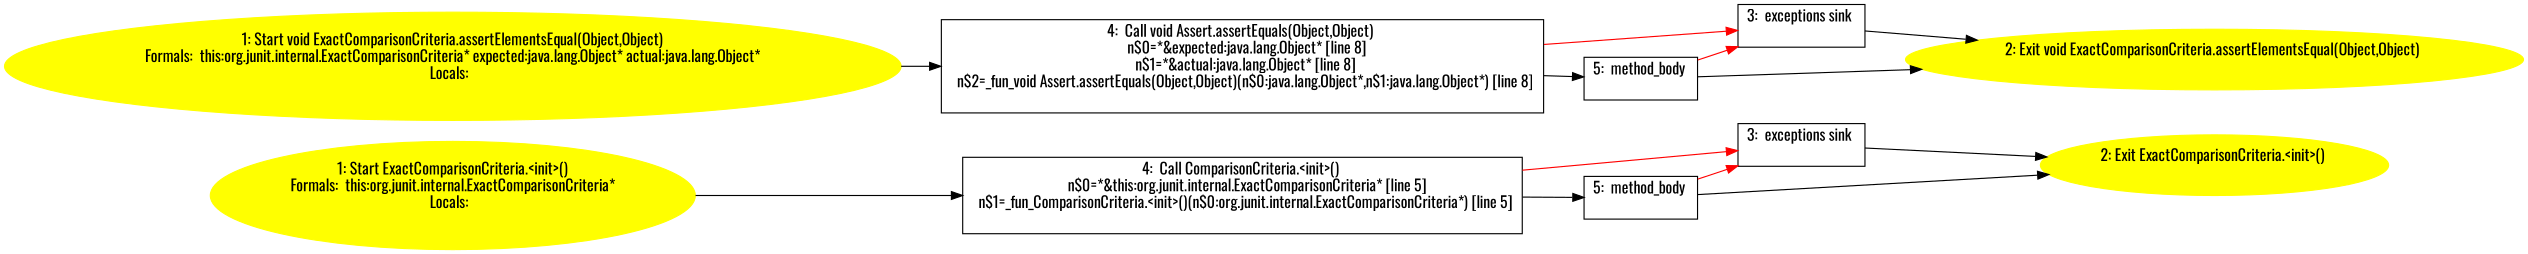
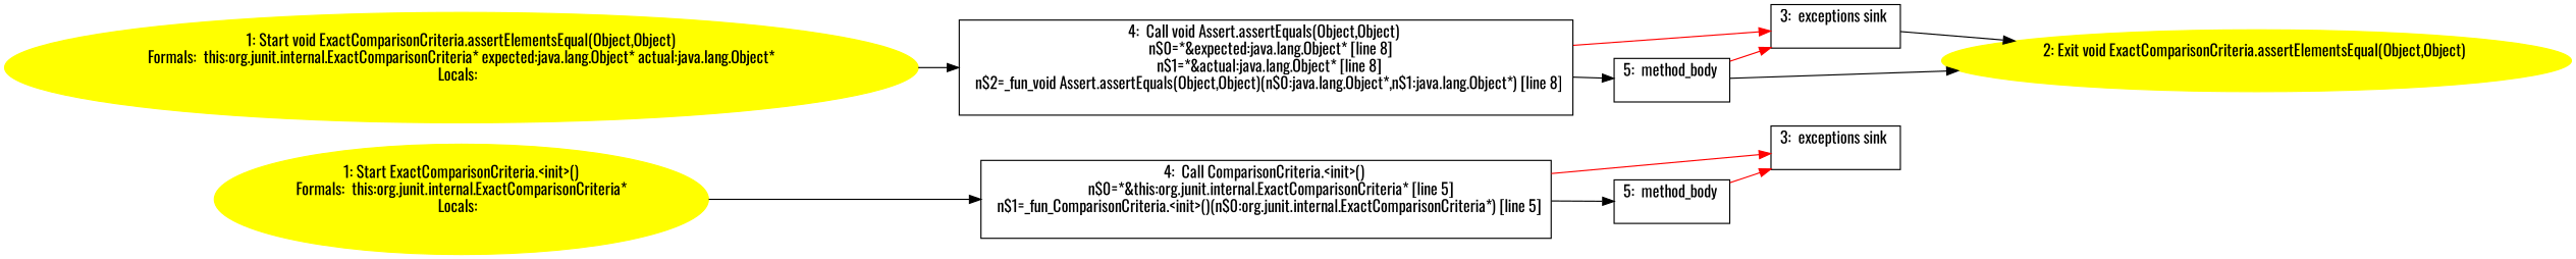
  digraph {
    rankdir=LR
    fontname=Oswald
    node [fontname=Oswald shape=box]
    edge [fontname=Oswald]
    n1 [color=yellow label="1: Start ExactComparisonCriteria.<init>()\nFormals:  this:org.junit.internal.ExactComparisonCriteria*\nLocals:  \n  " style=filled shape=""]
    n2 [label="4:  Call ComparisonCriteria.<init>() \n   n$0=*&this:org.junit.internal.ExactComparisonCriteria* [line 5]\n  n$1=_fun_ComparisonCriteria.<init>()(n$0:org.junit.internal.ExactComparisonCriteria*) [line 5]\n "]
    n3 [label="3:  exceptions sink \n  "]
    n4 [label="5:  method_body \n  "]
-   n5 [color=yellow label="2: Exit ExactComparisonCriteria.<init>() \n  " style=filled shape=""]
    n6 [color=yellow label="1: Start void ExactComparisonCriteria.assertElementsEqual(Object,Object)\nFormals:  this:org.junit.internal.ExactComparisonCriteria* expected:java.lang.Object* actual:java.lang.Object*\nLocals:  \n  " style=filled shape=""]
    n7 [label="4:  Call void Assert.assertEquals(Object,Object) \n   n$0=*&expected:java.lang.Object* [line 8]\n  n$1=*&actual:java.lang.Object* [line 8]\n  n$2=_fun_void Assert.assertEquals(Object,Object)(n$0:java.lang.Object*,n$1:java.lang.Object*) [line 8]\n "]
    n8 [label="3:  exceptions sink \n  "]
    n9 [label="5:  method_body \n  "]
    n10 [color=yellow label="2: Exit void ExactComparisonCriteria.assertElementsEqual(Object,Object) \n  " style=filled shape=""]
    n1 -> n2
    n2 -> n3 [color=red]
    n2 -> n4
-   n3 -> n5
    n4 -> n3 [color=red]
-   n4 -> n5
    n6 -> n7
    n7 -> n8 [color=red]
    n7 -> n9
    n8 -> n10
    n9 -> n8 [color=red]
    n9 -> n10
  }
